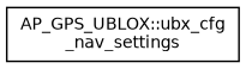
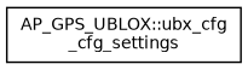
  digraph {
    rankdir=LR
-   n1 [color=black fillcolor=white fontname=Helvetica fontsize=10 height=0.2 label="AP_GPS_UBLOX::ubx_cfg\l_nav_settings" shape=record style=filled width=0.4]
+   n1 [color=black fillcolor=white fontname=Helvetica fontsize=10 height=0.2 label="AP_GPS_UBLOX::ubx_cfg\l_cfg_settings" shape=record style=filled width=0.4]
  }
